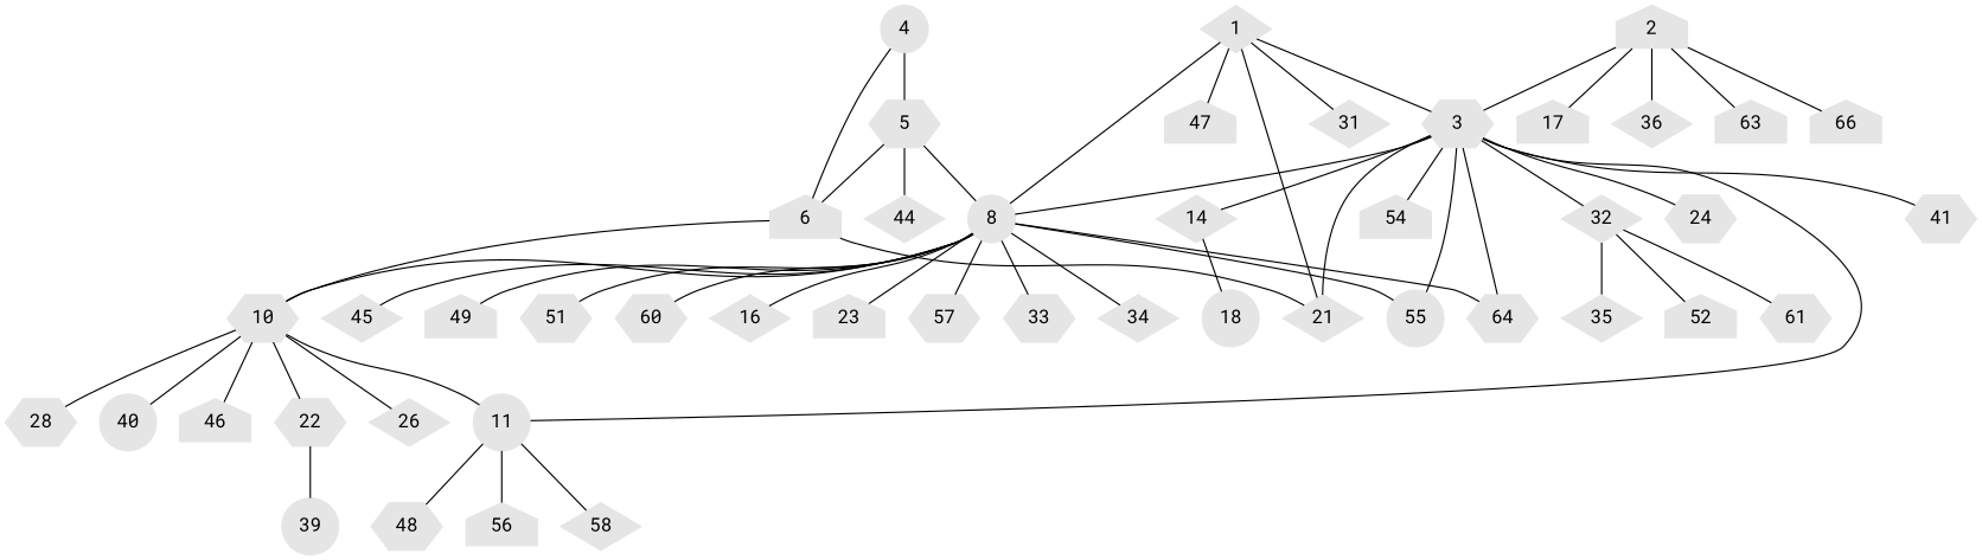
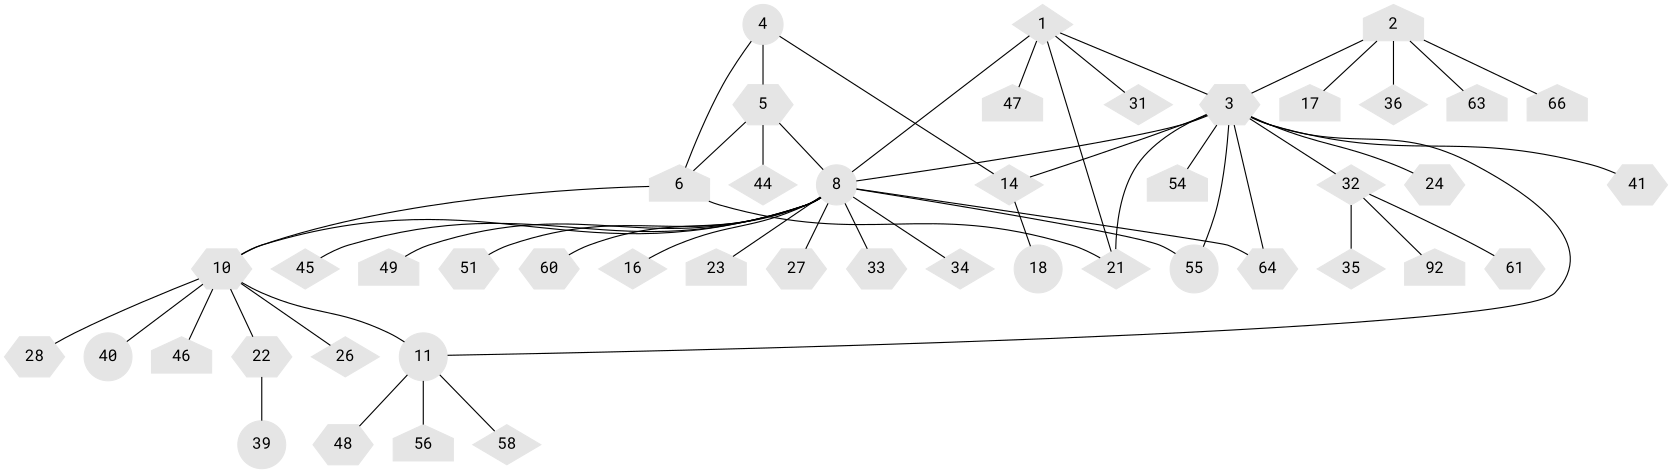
  graph {
    fontname="Roboto Mono"
    node [color=gray90 fontname="Roboto Mono" shape=hexagon style=filled]
    edge [fontname="Roboto Mono"]
    1 [shape=diamond super="+7"]
    3 [super="+13"]
    8 [shape=circle super="+9"]
    21 [shape=diamond super="+25"]
    31 [shape=diamond]
    47 [shape=house]
    2 [shape=house super="+20"]
    17 [shape=house]
    36 [shape=diamond]
    63 [shape=house]
    66 [shape=house]
    11 [shape=circle super="+12"]
    14 [shape=diamond super="+15"]
    24 [super="+43"]
    32 [shape=diamond super="+53"]
    41
    54 [shape=house]
    55 [shape=circle super="+65"]
    64
    10 [super="+37"]
    16 [shape=diamond]
    23 [shape=house]
-   27 [super="+38" label=57]
+   27 [super="+38"]
    33
    34 [shape=diamond]
    45 [shape=diamond]
    49 [shape=house]
    51
    60
    48
    56 [shape=house super="+59"]
    58 [shape=diamond]
    6 [shape=house super="+19"]
    18 [shape=circle]
    35 [shape=diamond]
-   52 [shape=house]
+   52 [shape=house label=92]
    61
    5 [super="+29"]
    44 [shape=diamond super="+50"]
    4 [shape=circle]
    22 [super="+30"]
    26 [shape=diamond]
    28 [super="+42"]
    40 [shape=circle]
    46 [shape=house]
    39 [shape=circle super="+62"]
    1 -- 3
    1 -- 8 [weight=2]
    1 -- 21
    1 -- 31
    1 -- 47
    3 -- 8
    3 -- 21
    3 -- 11
    3 -- 14 [weight=2]
    3 -- 24
    3 -- 32
    3 -- 41
    3 -- 54
    3 -- 55
    3 -- 64
    8 -- 55
    8 -- 64
    8 -- 10
    8 -- 16
    8 -- 23
    8 -- 27
    8 -- 33
    8 -- 34
    8 -- 45
    8 -- 49
    8 -- 51
    8 -- 60
    2 -- 3
    2 -- 17
    2 -- 36
    2 -- 63
    2 -- 66
    11 -- 48
    11 -- 56
    11 -- 58
    14 -- 18
    32 -- 35
    32 -- 52
    32 -- 61
    10 -- 11 [weight=2]
    10 -- 22
    10 -- 26
    10 -- 28
    10 -- 40
    10 -- 46
    6 -- 21
    6 -- 10
    5 -- 8
    5 -- 6
    5 -- 44
+   4 -- 14
    4 -- 6
    4 -- 5
    22 -- 39
  }
